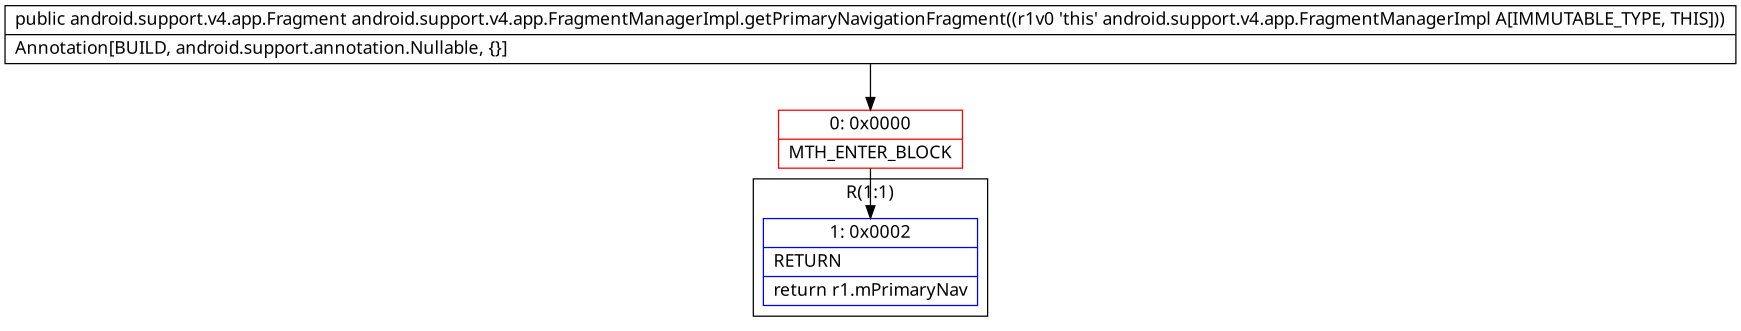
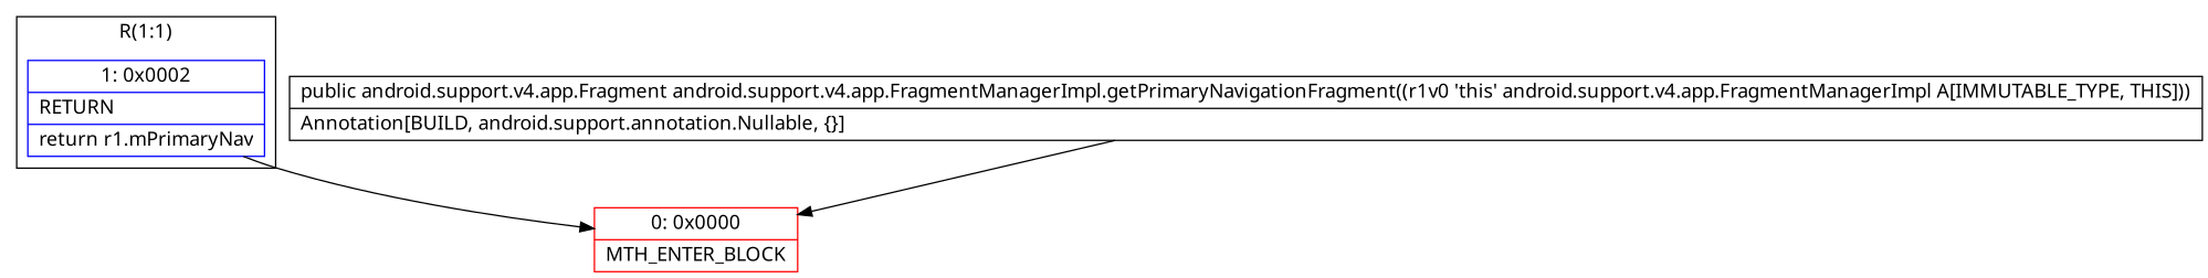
  digraph {
    fontname="Noto Sans"
    node [shape=record fontname="Noto Sans"]
    edge [fontname="Noto Sans"]
    n1 [color=blue label="{1\:\ 0x0002|RETURN\l|return r1.mPrimaryNav\l}"]
    n2 [color=red label="{0\:\ 0x0000|MTH_ENTER_BLOCK\l}"]
    n3 [label="{public android.support.v4.app.Fragment android.support.v4.app.FragmentManagerImpl.getPrimaryNavigationFragment((r1v0 'this' android.support.v4.app.FragmentManagerImpl A[IMMUTABLE_TYPE, THIS]))  | Annotation[BUILD, android.support.annotation.Nullable, \{\}]\l}"]
    subgraph cluster_1 {
      label="R(1:1)"
      n1
    }
-   n2 -> n1
+   n1 -> n2
    n3 -> n2
  }
